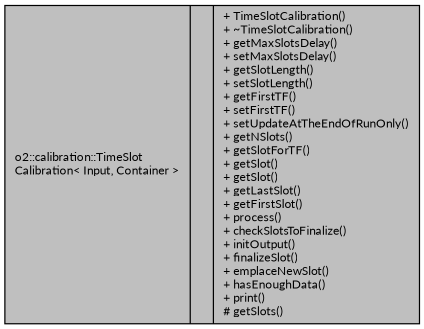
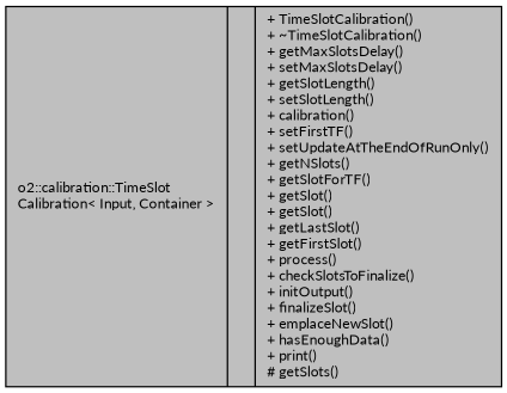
  digraph {
    rankdir=LR
    fontname=Lato
-   n1 [color=black fillcolor=grey75 fontcolor=black fontname=Lato fontsize=10 height=0.2 label="{o2::calibration::TimeSlot\lCalibration\< Input, Container \>\n||+ TimeSlotCalibration()\l+ ~TimeSlotCalibration()\l+ getMaxSlotsDelay()\l+ setMaxSlotsDelay()\l+ getSlotLength()\l+ setSlotLength()\l+ getFirstTF()\l+ setFirstTF()\l+ setUpdateAtTheEndOfRunOnly()\l+ getNSlots()\l+ getSlotForTF()\l+ getSlot()\l+ getSlot()\l+ getLastSlot()\l+ getFirstSlot()\l+ process()\l+ checkSlotsToFinalize()\l+ initOutput()\l+ finalizeSlot()\l+ emplaceNewSlot()\l+ hasEnoughData()\l+ print()\l# getSlots()\l}" shape=record style=filled width=0.4]
+   n1 [color=black fillcolor=grey75 fontcolor=black fontname=Lato fontsize=10 height=0.2 label="{o2::calibration::TimeSlot\lCalibration\< Input, Container \>\n||+ TimeSlotCalibration()\l+ ~TimeSlotCalibration()\l+ getMaxSlotsDelay()\l+ setMaxSlotsDelay()\l+ getSlotLength()\l+ setSlotLength()\l+ calibration()\l+ setFirstTF()\l+ setUpdateAtTheEndOfRunOnly()\l+ getNSlots()\l+ getSlotForTF()\l+ getSlot()\l+ getSlot()\l+ getLastSlot()\l+ getFirstSlot()\l+ process()\l+ checkSlotsToFinalize()\l+ initOutput()\l+ finalizeSlot()\l+ emplaceNewSlot()\l+ hasEnoughData()\l+ print()\l# getSlots()\l}" shape=record style=filled width=0.4]
  }
